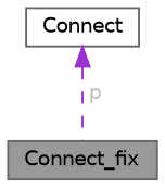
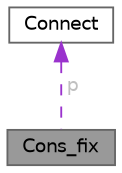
  digraph {
    node [color=gray40 fontname=Helvetica fontsize=10 shape=box style=filled]
-   n1 [fillcolor=grey60 fontcolor=black height=0.2 label=Connect_fix width=0.4]
+   n1 [fillcolor=grey60 fontcolor=black height=0.2 label=Cons_fix width=0.4]
    n2 [fillcolor=white height=0.2 label=Connect width=0.4]
    n2 -> n1 [color=darkorchid3 dir=back fontcolor=grey fontname=Helvetica fontsize=10 label=" p" labelfontname=Helvetica labelfontsize=10 style=dashed]
  }
